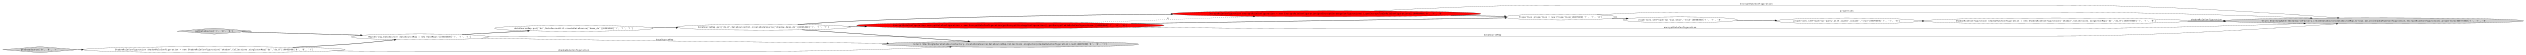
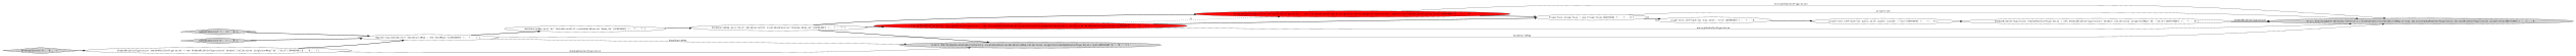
  digraph {
    rankdir=LR
    fontname="Roboto Mono"
    node [fillcolor=white shape=ellipse style=filled fontname="Roboto Mono"]
    edge [style=bold fontname="Roboto Mono"]
    n1 [label="Properties properties = new Properties()@@@7@@@['1', '1', '0']"]
    n2 [fillcolor=lightgray label="return ShardingSphereDataSourceFactory.createDataSource(dataSourceMap,Arrays.asList(shadowRuleConfiguration,encryptRuleConfiguration),properties)@@@11@@@['1', '1', '0']"]
    n3 [label="properties.setProperty(\"sql.show\",\"true\")@@@8@@@['1', '1', '0']"]
+   n4 [fillcolor=lightgray label="getDataSource['0', '1', '0']" shape=diamond]
    n5 [label="Map<String,DataSource> dataSourceMap = new HashMap<>()@@@4@@@['1', '1', '1']"]
    n6 [label="properties.setProperty(\"query.with.cipher.column\",\"true\")@@@9@@@['1', '1', '0']"]
    n7 [label="ShadowRuleConfiguration shadowRuleConfiguration = new ShadowRuleConfiguration(\"shadow\",Collections.singletonMap(\"ds\",\"ds_0\"))@@@10@@@['1', '1', '0']"]
    n8 [fillcolor=red label="EncryptRuleConfiguration encryptRuleConfiguration = new EncryptRuleConfiguration(getEncryptStrategyConfigurations(),getEncryptTableRuleConfigurations())@@@6@@@['0', '1', '0']"]
    n9 [label="dataSourceMap.put(\"ds_0\",DataSourceUtil.createDataSource(\"shadow_demo_ds\"))@@@6@@@['1', '1', '1']"]
    n10 [fillcolor=red label="EncryptRuleConfiguration encryptRuleConfiguration = new EncryptRuleConfiguration(getEncryptStrategyConfiguration(),getEncryptTableRuleConfigurations())@@@6@@@['1', '0', '0']"]
    n11 [fillcolor=lightgray label="return ShardingSphereDataSourceFactory.createDataSource(dataSourceMap,Collections.singleton(shadowRuleConfiguration),null)@@@7@@@['0', '0', '1']"]
    n12 [label="ShadowRuleConfiguration shadowRuleConfiguration = new ShadowRuleConfiguration(\"shadow\",Collections.singletonMap(\"ds\",\"ds_0\"))@@@3@@@['0', '0', '1']"]
    n13 [label="dataSourceMap.put(\"ds\",DataSourceUtil.createDataSource(\"demo_ds\"))@@@5@@@['1', '1', '1']"]
    n14 [fillcolor=lightgray label="getDataSource['1', '0', '0']" shape=diamond]
    n15 [fillcolor=lightgray label="getDataSource['0', '0', '1']" shape=diamond]
    n1 -> n2 [label=properties style=solid]
    n1 -> n3
    n3 -> n6
+   n4 -> n5
    n5 -> n2 [label=dataSourceMap style=solid]
    n5 -> n11 [label=dataSourceMap style=solid]
    n5 -> n13
    n6 -> n7
    n7 -> n2 [label=shadowRuleConfiguration style=solid]
    n7 -> n2
    n8 -> n1
    n8 -> n2 [label=encryptRuleConfiguration style=solid]
    n9 -> n8
    n9 -> n10
    n9 -> n11
    n10 -> n1
    n10 -> n2 [label=encryptRuleConfiguration style=solid]
    n10 -> n8 [label=0 style=dashed]
    n12 -> n5
    n12 -> n11 [label=shadowRuleConfiguration style=solid]
    n13 -> n9
    n14 -> n5
    n15 -> n12
  }
